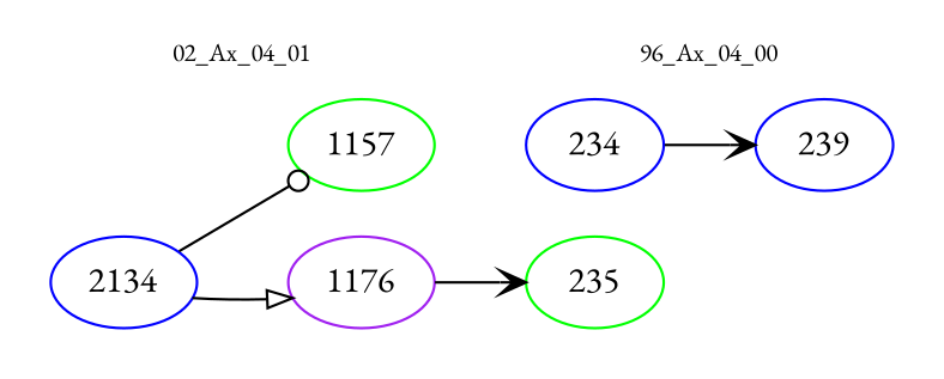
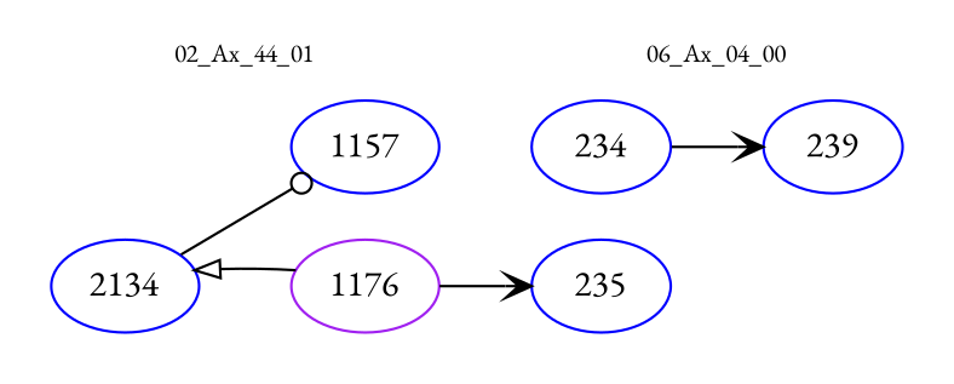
  digraph {
    fontname="EB Garamond"
    rankdir=LR
    node [color=blue fontname="EB Garamond"]
    edge [arrowhead=vee color=black fontname="EB Garamond"]
    n1 [label=234]
    n2 [label=239]
-   n3 [color=green label=235]
+   n3 [label=235]
    n4 [label=2134]
    n5 [color=purple label=1176]
-   n6 [color=green label=1157]
+   n6 [label=1157]
    subgraph cluster_1 {
      color=white
      fontsize=10
-     label="96_Ax_04_00"
+     label="06_Ax_04_00"
      n1
      n2
      n3
    }
    subgraph cluster_2 {
      color=white
      fontsize=10
-     label="02_Ax_04_01"
+     label="02_Ax_44_01"
      n4
      n5
      n6
    }
    n1 -> n2
-   n4 -> n5 [arrowhead=onormal]
+   n5 -> n4 [arrowhead=onormal]
    n4 -> n6 [arrowhead=odot]
    n5 -> n3
  }
